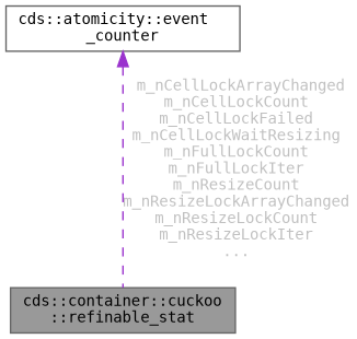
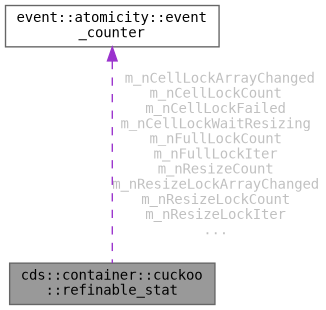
  digraph {
    fontname="DejaVu Sans Mono"
    node [color=gray40 fontname="DejaVu Sans Mono" fontsize=10 shape=box style=filled]
    n1 [fillcolor=grey60 fontcolor=black height=0.2 label="cds::container::cuckoo\l::refinable_stat" width=0.4]
-   n2 [fillcolor=white height=0.2 label="cds::atomicity::event\l_counter" width=0.4]
+   n2 [fillcolor=white height=0.2 label="event::atomicity::event\l_counter" width=0.4]
    n2 -> n1 [color=darkorchid3 dir=back fontcolor=grey fontname="DejaVu Sans Mono" fontsize=10 label=" m_nCellLockArrayChanged\nm_nCellLockCount\nm_nCellLockFailed\nm_nCellLockWaitResizing\nm_nFullLockCount\nm_nFullLockIter\nm_nResizeCount\nm_nResizeLockArrayChanged\nm_nResizeLockCount\nm_nResizeLockIter\n..." labelfontname=Helvetica labelfontsize=10 style=dashed]
  }
